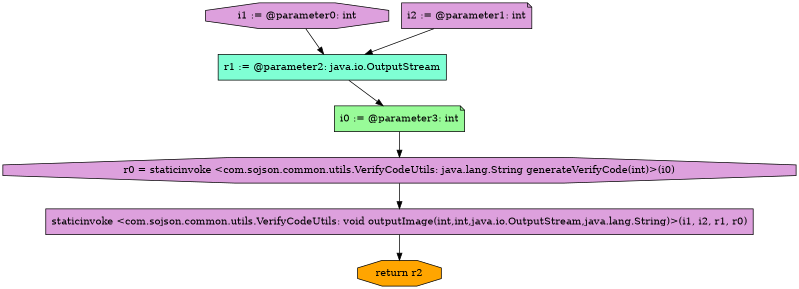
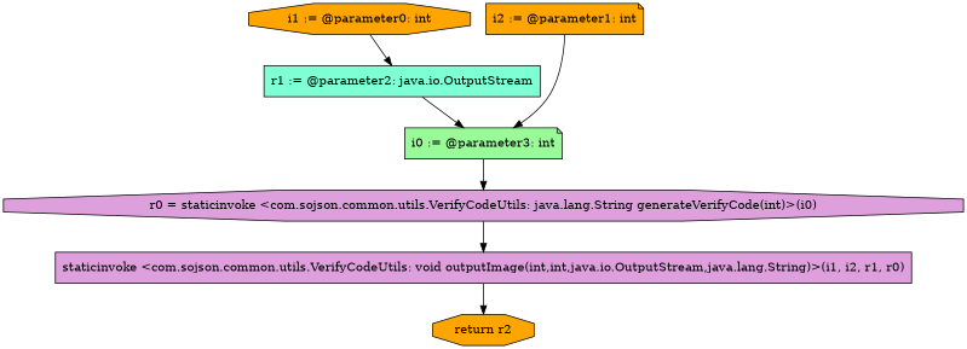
  digraph {
    node [fillcolor=plum shape=octagon style=filled]
    "r1 := @parameter2: java.io.OutputStream" [fillcolor=aquamarine shape=box]
-   "i1 := @parameter0: int"
-   "i2 := @parameter1: int" [shape=note]
+   "i1 := @parameter0: int" [fillcolor=orange]
+   "i2 := @parameter1: int" [fillcolor=orange shape=note]
    "i0 := @parameter3: int" [fillcolor=palegreen shape=note]
    "r0 = staticinvoke <com.sojson.common.utils.VerifyCodeUtils: java.lang.String generateVerifyCode(int)>(i0)"
    "staticinvoke <com.sojson.common.utils.VerifyCodeUtils: void outputImage(int,int,java.io.OutputStream,java.lang.String)>(i1, i2, r1, r0)" [shape=box]
    n7 [fillcolor=orange label="return r2"]
    "r1 := @parameter2: java.io.OutputStream" -> "i0 := @parameter3: int"
    "i1 := @parameter0: int" -> "r1 := @parameter2: java.io.OutputStream"
-   "i2 := @parameter1: int" -> "r1 := @parameter2: java.io.OutputStream"
+   "i2 := @parameter1: int" -> "i0 := @parameter3: int"
    "i0 := @parameter3: int" -> "r0 = staticinvoke <com.sojson.common.utils.VerifyCodeUtils: java.lang.String generateVerifyCode(int)>(i0)"
    "r0 = staticinvoke <com.sojson.common.utils.VerifyCodeUtils: java.lang.String generateVerifyCode(int)>(i0)" -> "staticinvoke <com.sojson.common.utils.VerifyCodeUtils: void outputImage(int,int,java.io.OutputStream,java.lang.String)>(i1, i2, r1, r0)"
    "staticinvoke <com.sojson.common.utils.VerifyCodeUtils: void outputImage(int,int,java.io.OutputStream,java.lang.String)>(i1, i2, r1, r0)" -> n7
  }
